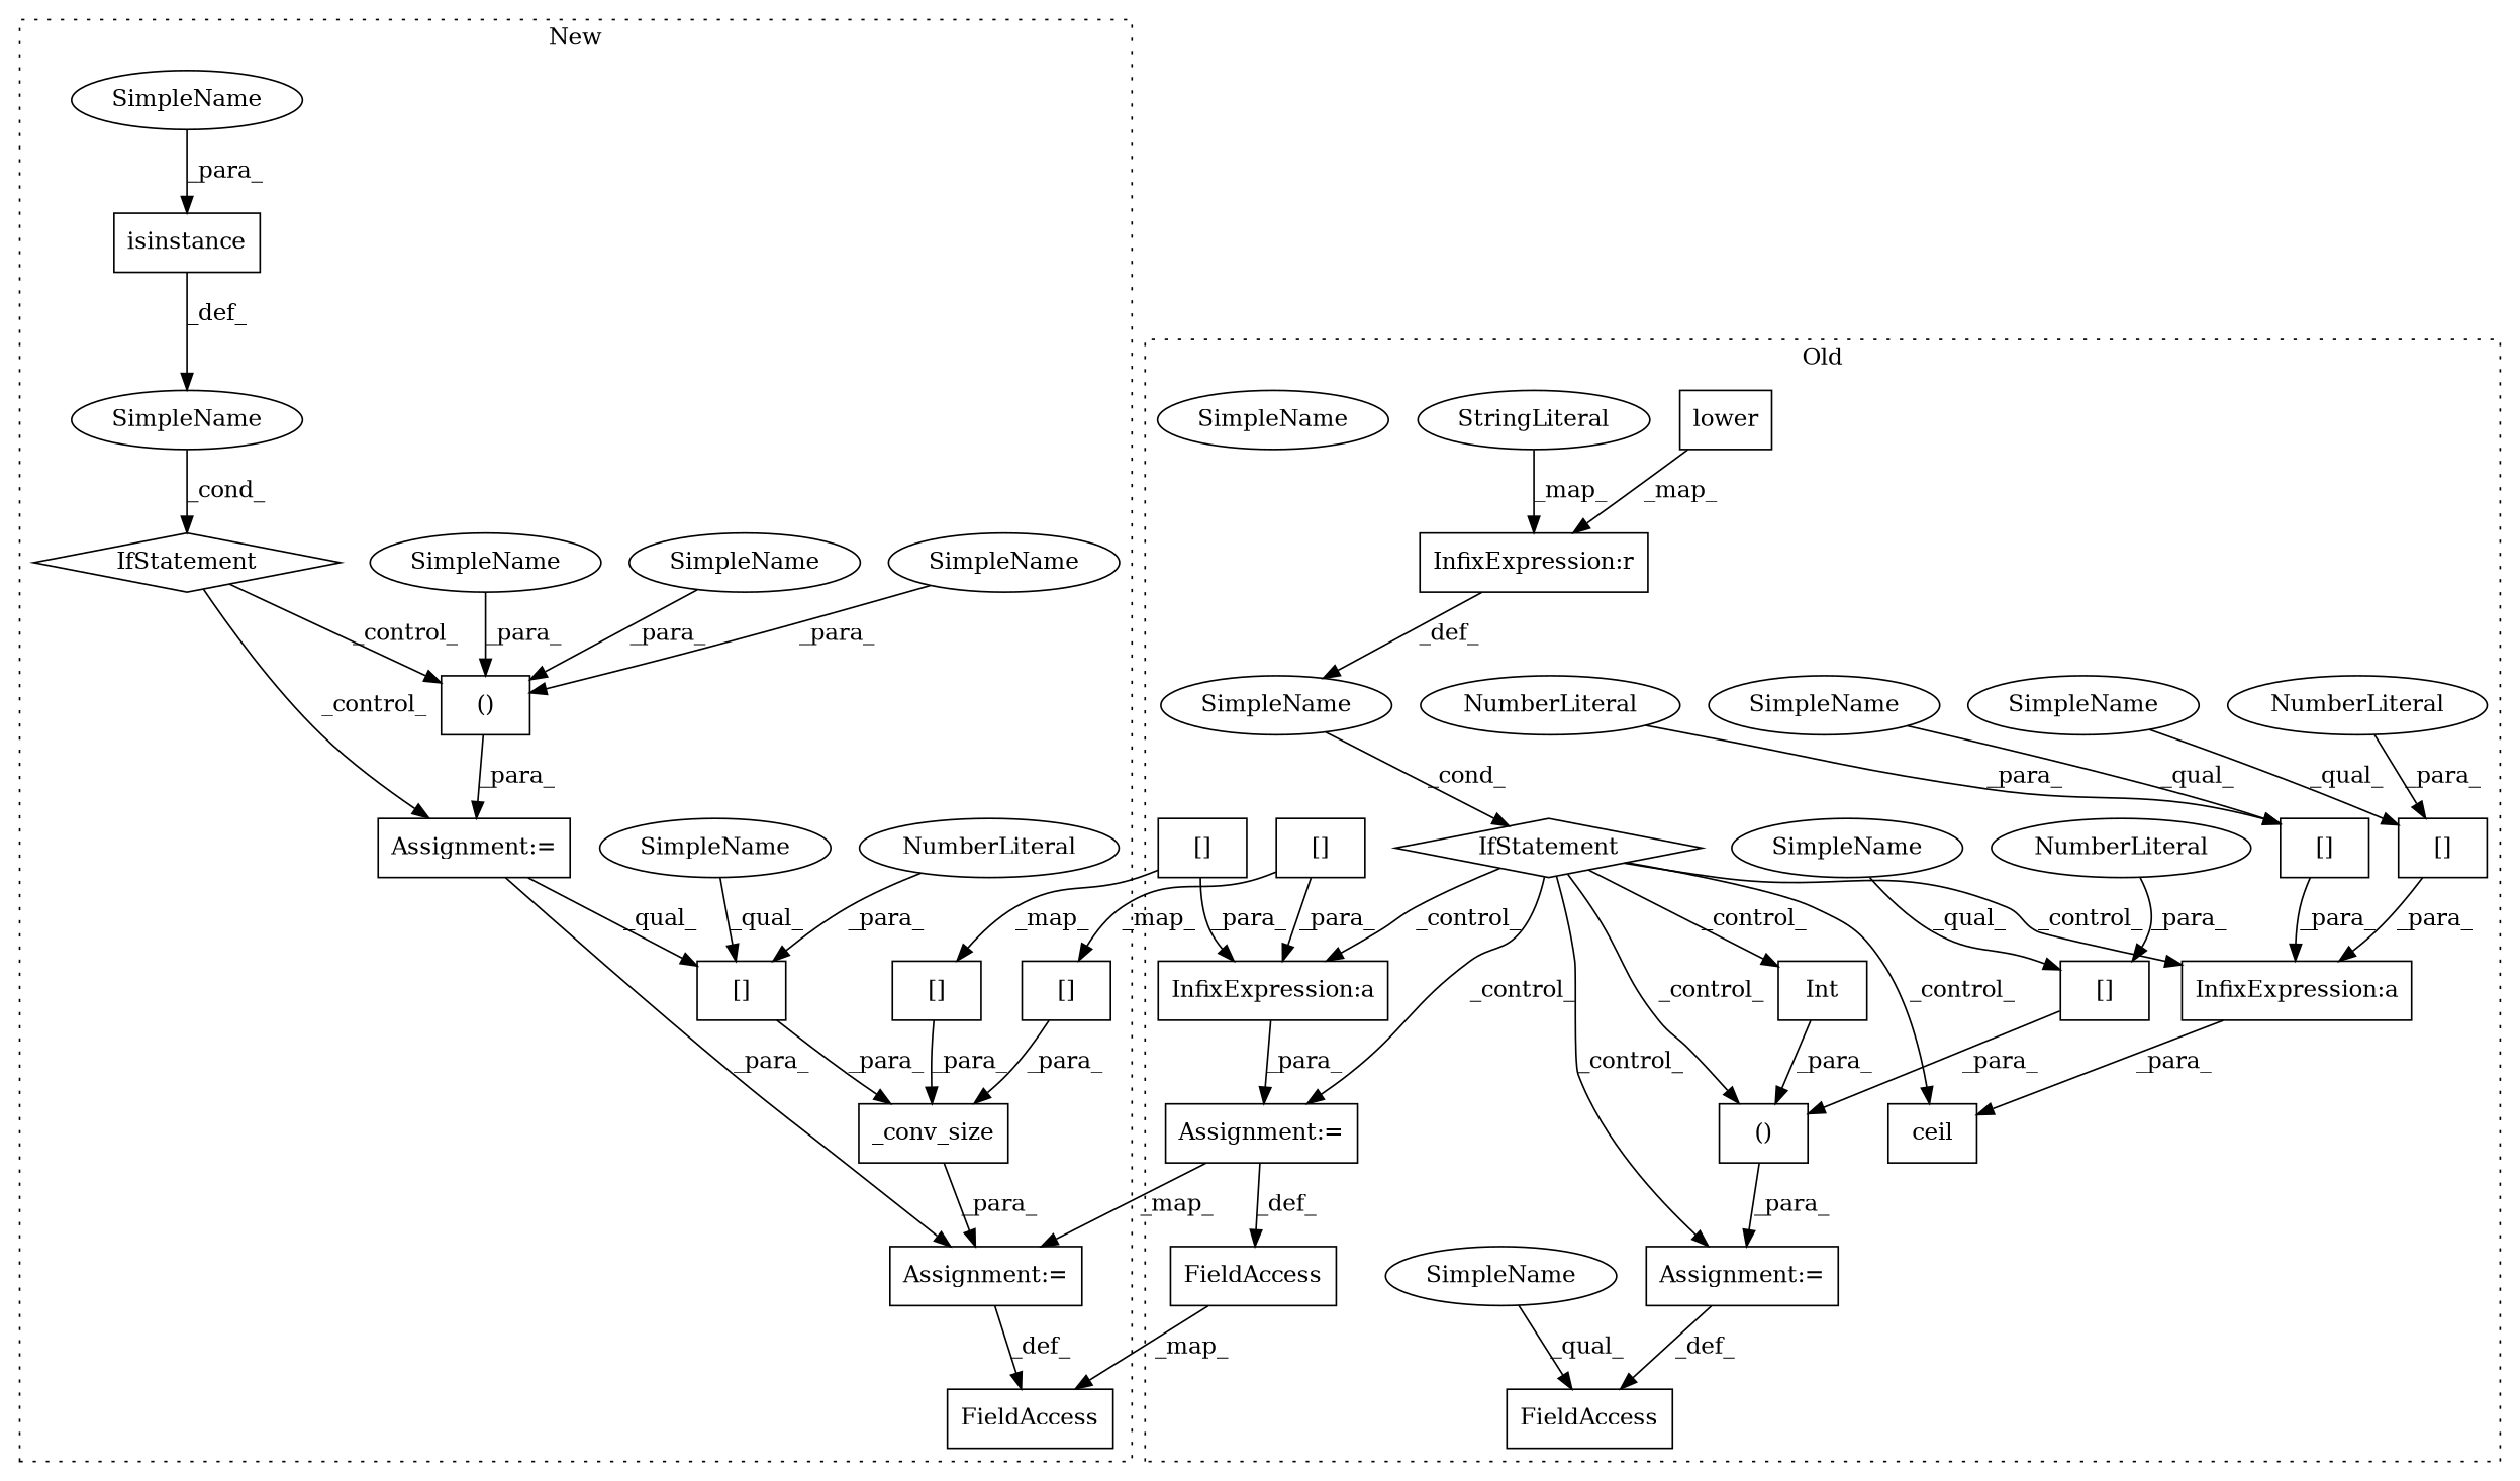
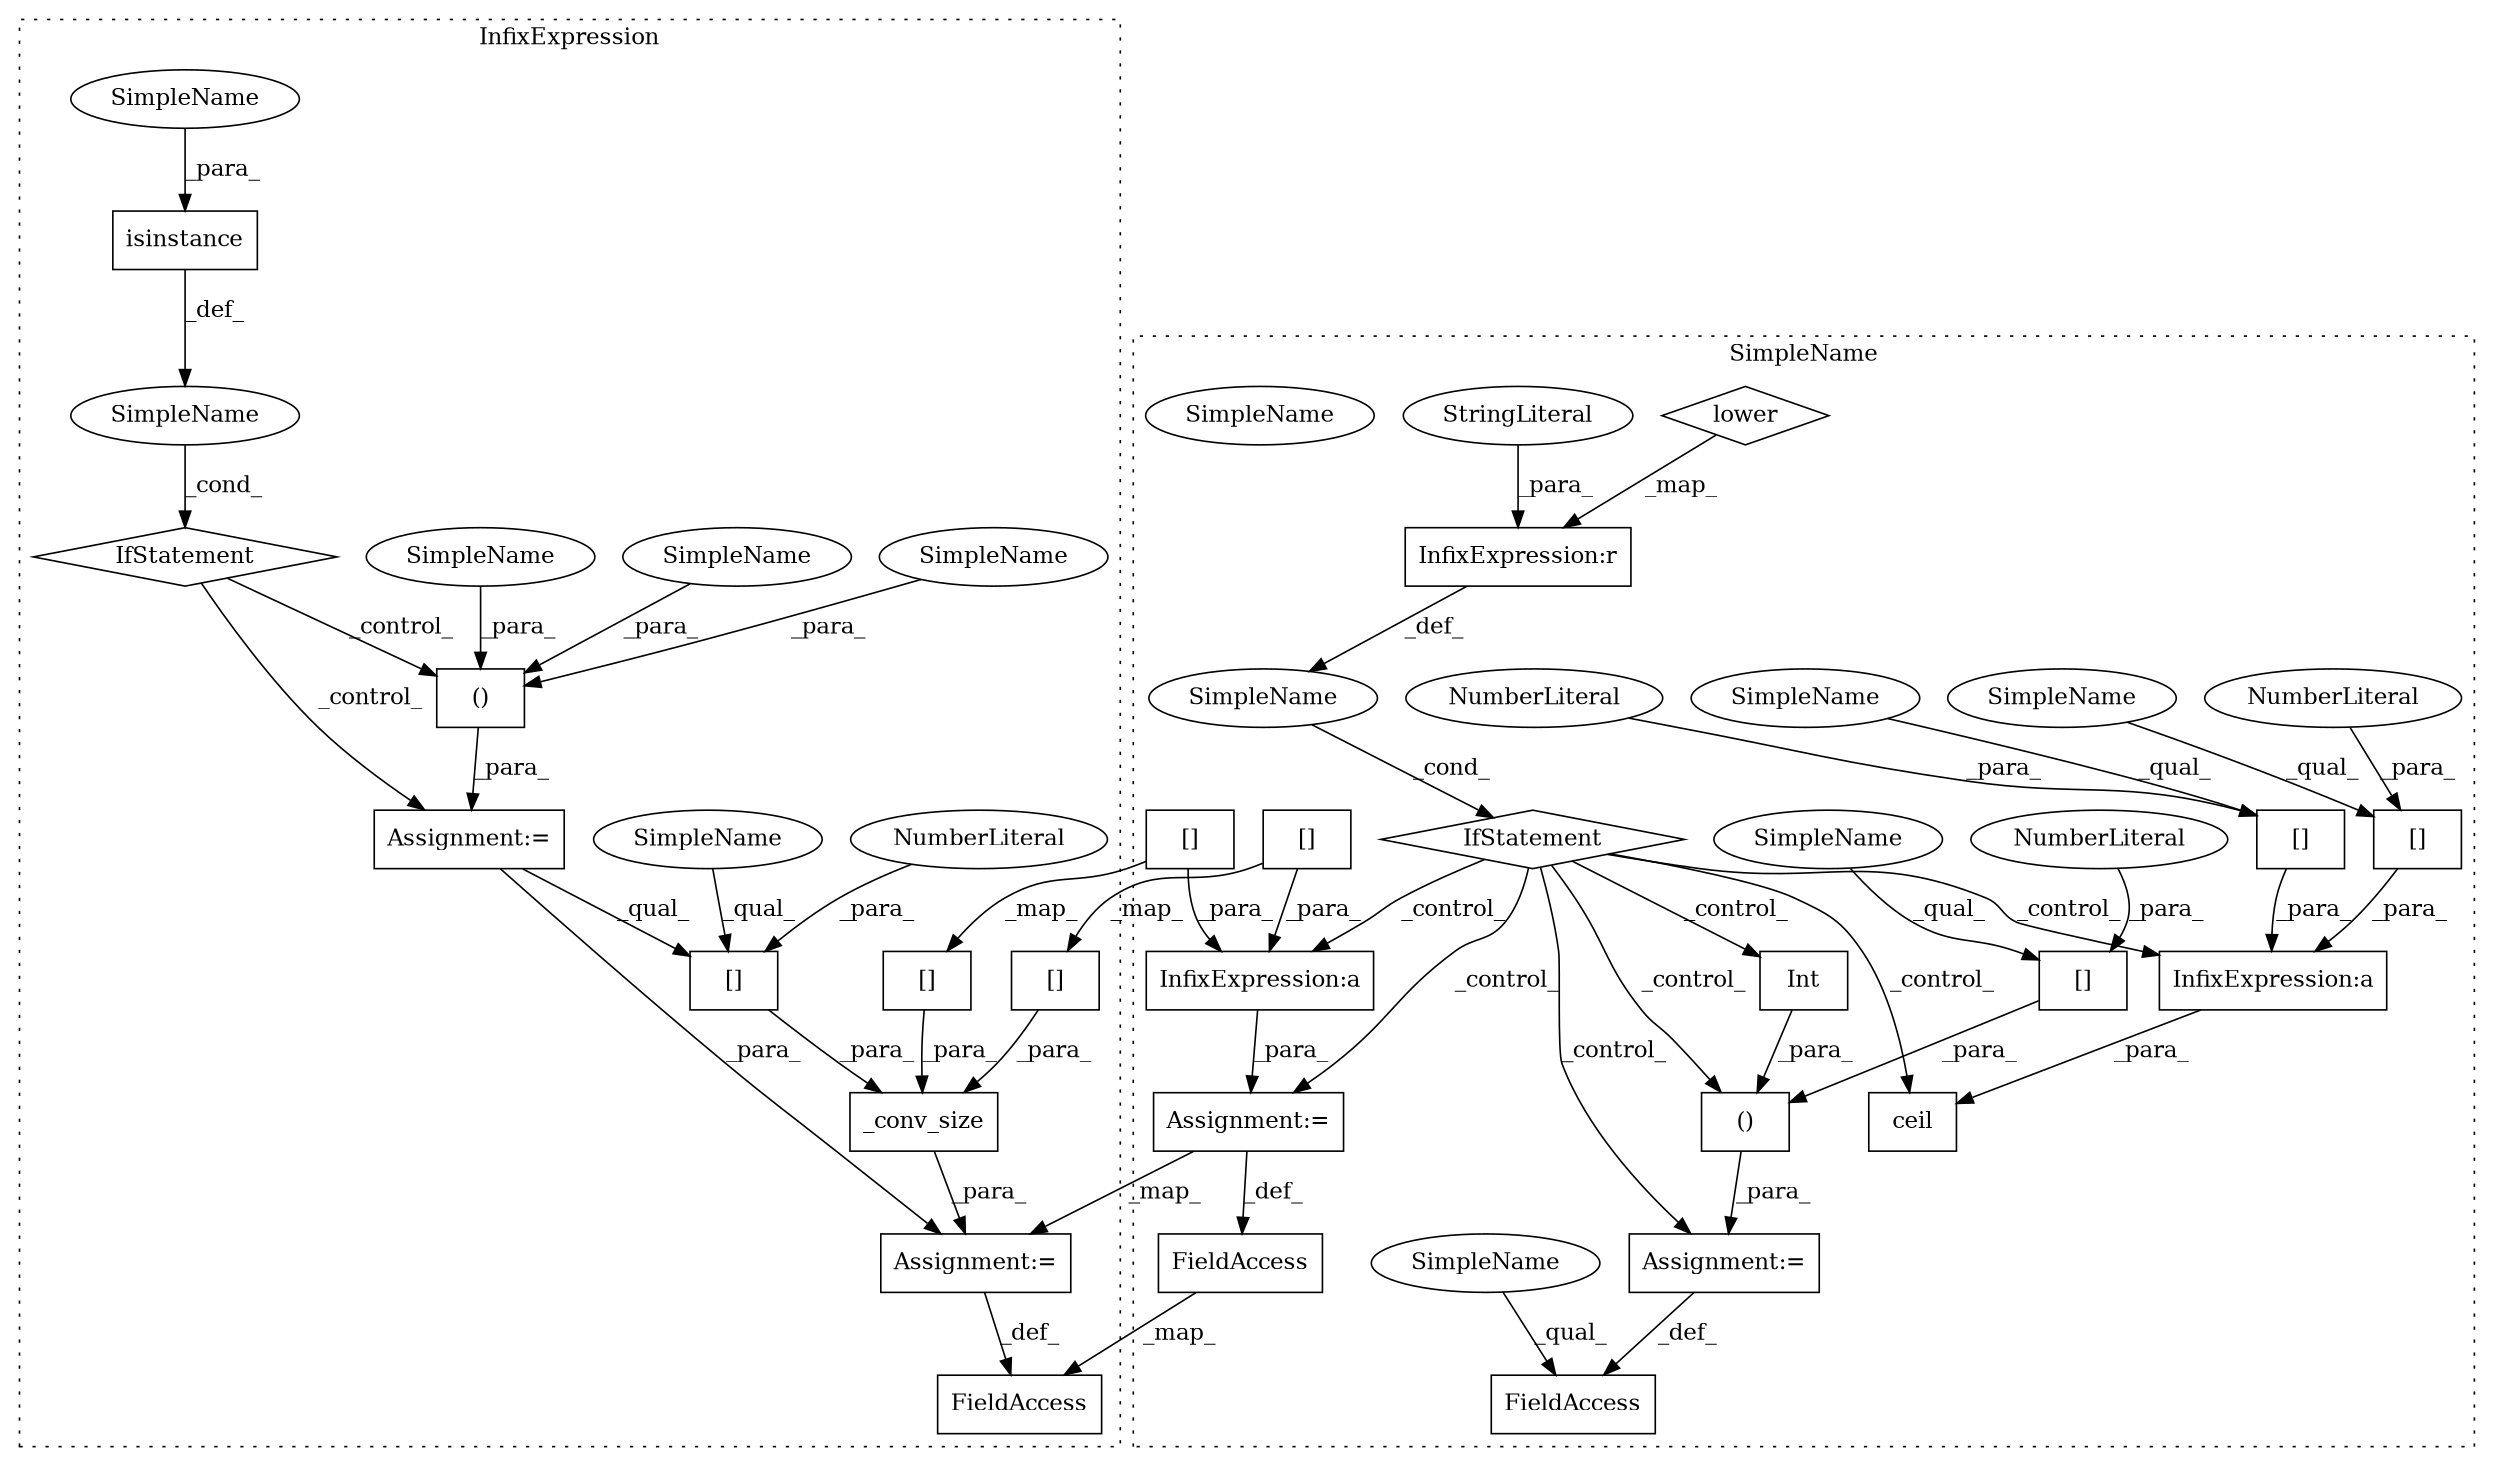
  digraph {
    node [a=42 l=11 shape=box]
    n1 [a=106 l=213 label="()" s=63317]
    n2 [a=27 l=3 label="InfixExpression:a" s=63491]
    n3 [a=2 l="8,1" label="[]" s="63494,63503"]
    n4 [a=34 l=1 label=NumberLiteral s=63502 shape=ellipse]
    n5 [a=2 l="13,1" label="[]" s="63317,63331"]
    n6 [a=34 l=1 label=NumberLiteral s=63330 shape=ellipse]
    n7 [a=2 l="13,1" label="[]" s="63476,63490"]
    n8 [a=34 l=1 label=NumberLiteral s=63489 shape=ellipse]
-   n9 [a=32 l=7 label=lower s=63267]
+   n9 [a=32 l=7 label=lower s=63267 shape=diamond]
    n10 [a=27 l=3 label="InfixExpression:a" s=63708]
    n11 [a=2 l="8,1" label="[]" s="63711,63720"]
    n12 [a=2 l="13,1" label="[]" s="63693,63707"]
    n13 [label=SimpleName shape=ellipse l=""]
    n14 [a=32 l="5,1" label=ceil s="63471,63504"]
    n15 [a=32 l="4,1" label=Int s="63461,63505"]
    n16 [a=7 l=10 label="Assignment:=" s=63568]
    n17 [a=27 l=4 label="InfixExpression:r" s=63274]
    n18 [a=45 l=6 label=StringLiteral s=63278 shape=ellipse]
    n19 [a=22 label=FieldAccess s=63296]
    n20 [a=22 label=FieldAccess s=63557]
    n21 [a=25 l="4,2" label=IfStatement s="63255,63284" shape=diamond]
    n22 [a=7 l=10 label="Assignment:=" s=63307]
    n23 [l=7 label=SimpleName s=63494 shape=ellipse]
    n24 [l=7 label=SimpleName s=63494 shape=ellipse]
    n25 [l=4 label=SimpleName s=63296 shape=ellipse]
    n26 [l=12 label=SimpleName s=63317 shape=ellipse]
    n27 [l=12 label=SimpleName s=63476 shape=ellipse]
    n28 [a=32 l="11,1" label=_conv_size s="63896,63956"]
    n29 [a=106 l=59 label="()" s=63625]
    n30 [a=2 l="12,1" label="[]" s="63923,63936"]
    n31 [a=34 l=1 label=NumberLiteral s=63935 shape=ellipse]
    n32 [a=2 l="8,1" label="[]" s="63938,63947"]
    n33 [a=2 l="13,1" label="[]" s="63907,63921"]
    n34 [a=32 l="11,1" label=isinstance s="63565,63591"]
    n35 [a=7 l=8 label="Assignment:=" s=63712]
    n36 [label=SimpleName shape=ellipse l=""]
    n37 [a=25 l="4,2" label=IfStatement s="63561,63592" shape=diamond]
    n38 [a=22 label=FieldAccess s=63701]
    n39 [a=7 l=10 label="Assignment:=" s=63615]
    n40 [label=SimpleName s=63923 shape=ellipse]
    n41 [label=SimpleName s=63625 shape=ellipse]
    n42 [label=SimpleName s=63649 shape=ellipse]
    n43 [label=SimpleName s=63576 shape=ellipse]
    n44 [label=SimpleName s=63673 shape=ellipse]
    subgraph cluster_1 {
-     label=Old
+     label=SimpleName
      style=dotted
      n1
      n2
      n3
      n4
      n5
      n6
      n7
      n8
      n9
      n10
      n11
      n12
      n13
      n14
      n15
      n16
      n17
      n18
      n19
      n20
      n21
      n22
      n23
      n24
      n25
      n26
      n27
    }
    subgraph cluster_2 {
-     label=New
+     label=InfixExpression
      style=dotted
      n28
      n29
      n30
      n31
      n32
      n33
      n34
      n35
      n36
      n37
      n38
      n39
      n40
      n41
      n42
      n43
      n44
    }
    n1 -> n22 [label=_para_]
    n2 -> n14 [label=_para_]
    n3 -> n2 [label=_para_]
    n4 -> n3 [label=_para_]
    n5 -> n1 [label=_para_]
    n6 -> n5 [label=_para_]
    n7 -> n2 [label=_para_]
    n8 -> n7 [label=_para_]
    n9 -> n17 [label=_map_]
    n10 -> n16 [label=_para_]
    n11 -> n10 [label=_para_]
    n11 -> n32 [label=_map_]
    n12 -> n10 [label=_para_]
    n12 -> n33 [label=_map_]
    n13 -> n21 [label=_cond_]
    n15 -> n1 [label=_para_]
    n16 -> n20 [label=_def_]
    n16 -> n35 [label=_map_]
    n17 -> n13 [label=_def_]
-   n18 -> n17 [label=_map_]
+   n18 -> n17 [label=_para_]
    n20 -> n38 [label=_map_]
    n21 -> n1 [label=_control_]
    n21 -> n2 [label=_control_]
    n21 -> n10 [label=_control_]
    n21 -> n14 [label=_control_]
    n21 -> n15 [label=_control_]
    n21 -> n16 [label=_control_]
    n21 -> n22 [label=_control_]
    n22 -> n19 [label=_def_]
    n24 -> n3 [label=_qual_]
    n25 -> n19 [label=_qual_]
    n26 -> n5 [label=_qual_]
    n27 -> n7 [label=_qual_]
    n28 -> n35 [label=_para_]
    n29 -> n39 [label=_para_]
    n30 -> n28 [label=_para_]
    n31 -> n30 [label=_para_]
    n32 -> n28 [label=_para_]
    n33 -> n28 [label=_para_]
    n34 -> n36 [label=_def_]
    n35 -> n38 [label=_def_]
    n36 -> n37 [label=_cond_]
    n37 -> n29 [label=_control_]
    n37 -> n39 [label=_control_]
    n39 -> n30 [label=_qual_]
    n39 -> n35 [label=_para_]
    n40 -> n30 [label=_qual_]
    n41 -> n29 [label=_para_]
    n42 -> n29 [label=_para_]
    n43 -> n34 [label=_para_]
    n44 -> n29 [label=_para_]
  }
